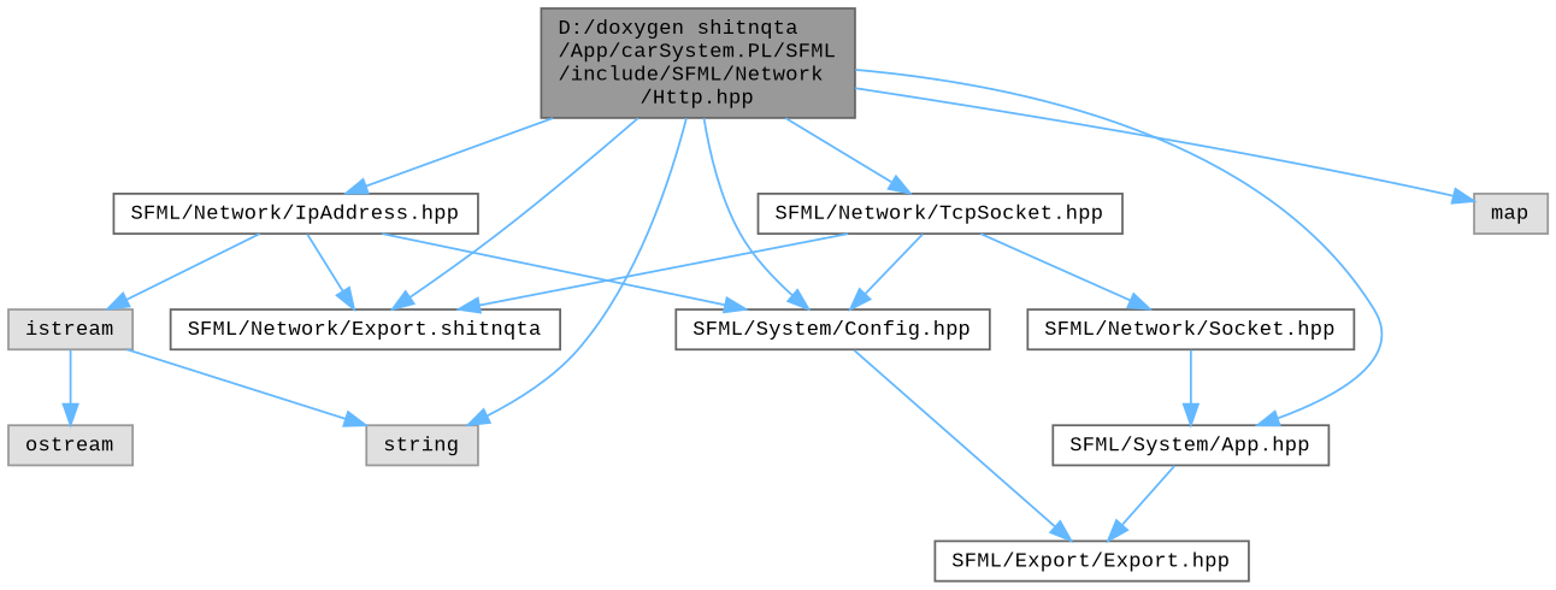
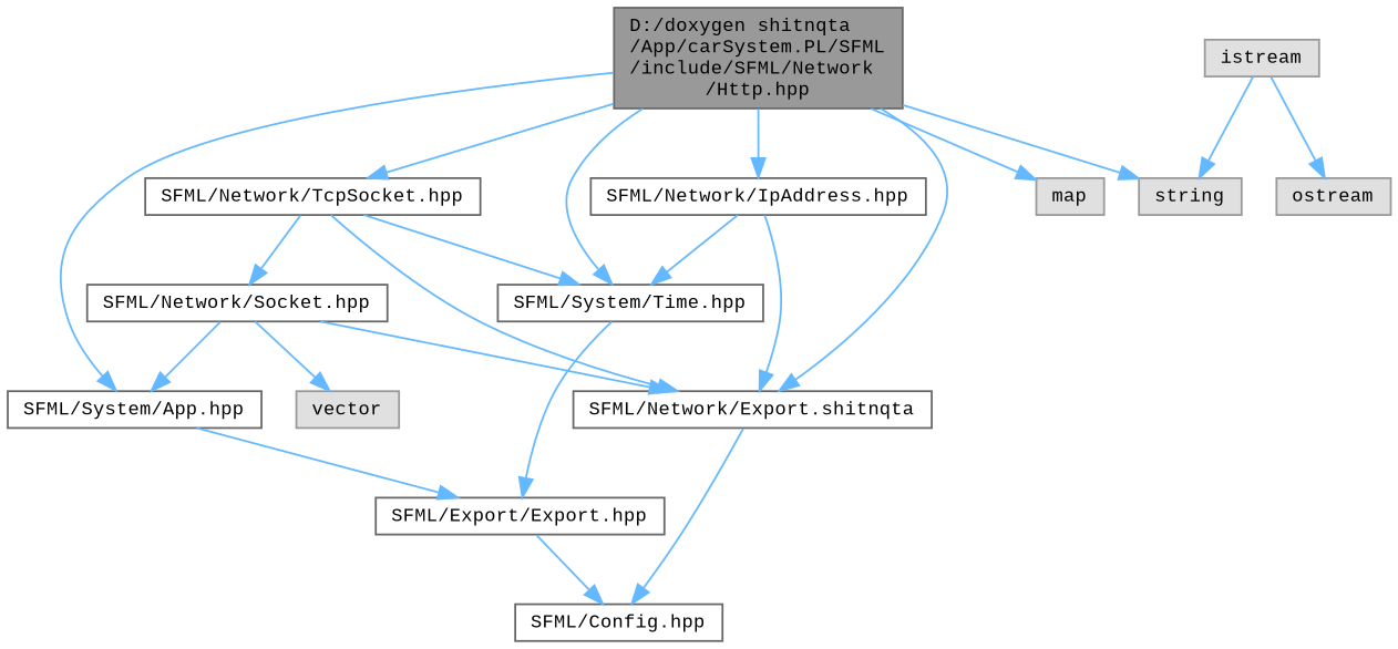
  digraph {
    fontname="Liberation Mono"
    node [color=grey40 fillcolor=white fontname="Liberation Mono" fontsize=10 shape=box style=filled]
    edge [color=steelblue1 fontname="Liberation Mono" fontsize=10 labelfontname=Helvetica labelfontsize=10 style=solid]
    n1 [color=gray40 fillcolor=grey60 fontcolor=black height=0.2 label="D:/doxygen shitnqta\l/App/carSystem.PL/SFML\l/include/SFML/Network\l/Http.hpp" width=0.4]
    n2 [height=0.2 label="SFML/Network/Export.shitnqta" width=0.4]
    n3 [height=0.2 label="SFML/Network/IpAddress.hpp" width=0.4]
-   n4 [height=0.2 label="SFML/System/Config.hpp" width=0.4]
+   n4 [height=0.2 label="SFML/System/Time.hpp" width=0.4]
    n5 [color=grey60 fillcolor="#E0E0E0" height=0.2 label=string width=0.4]
    n6 [height=0.2 label="SFML/Network/TcpSocket.hpp" width=0.4]
    n7 [height=0.2 label="SFML/System/App.hpp" width=0.4]
    n8 [color=grey60 fillcolor="#E0E0E0" height=0.2 label=map width=0.4]
+   n9 [height=0.2 label="SFML/Config.hpp" width=0.4]
    n10 [color=grey60 fillcolor="#E0E0E0" height=0.2 label=istream width=0.4]
    n11 [height=0.2 label="SFML/Export/Export.hpp" width=0.4]
    n12 [height=0.2 label="SFML/Network/Socket.hpp" width=0.4]
    n13 [color=grey60 fillcolor="#E0E0E0" height=0.2 label=ostream width=0.4]
+   n14 [color=grey60 fillcolor="#E0E0E0" height=0.2 label=vector width=0.4]
    n1 -> n2
    n1 -> n3
    n1 -> n4
    n1 -> n5
    n1 -> n6
    n1 -> n7
    n1 -> n8
+   n2 -> n9
    n3 -> n2
    n3 -> n4
-   n3 -> n10
    n4 -> n11
    n6 -> n2
    n6 -> n4
    n6 -> n12
    n7 -> n11
    n10 -> n5
    n10 -> n13
+   n11 -> n9
+   n12 -> n2
    n12 -> n7
+   n12 -> n14
  }
